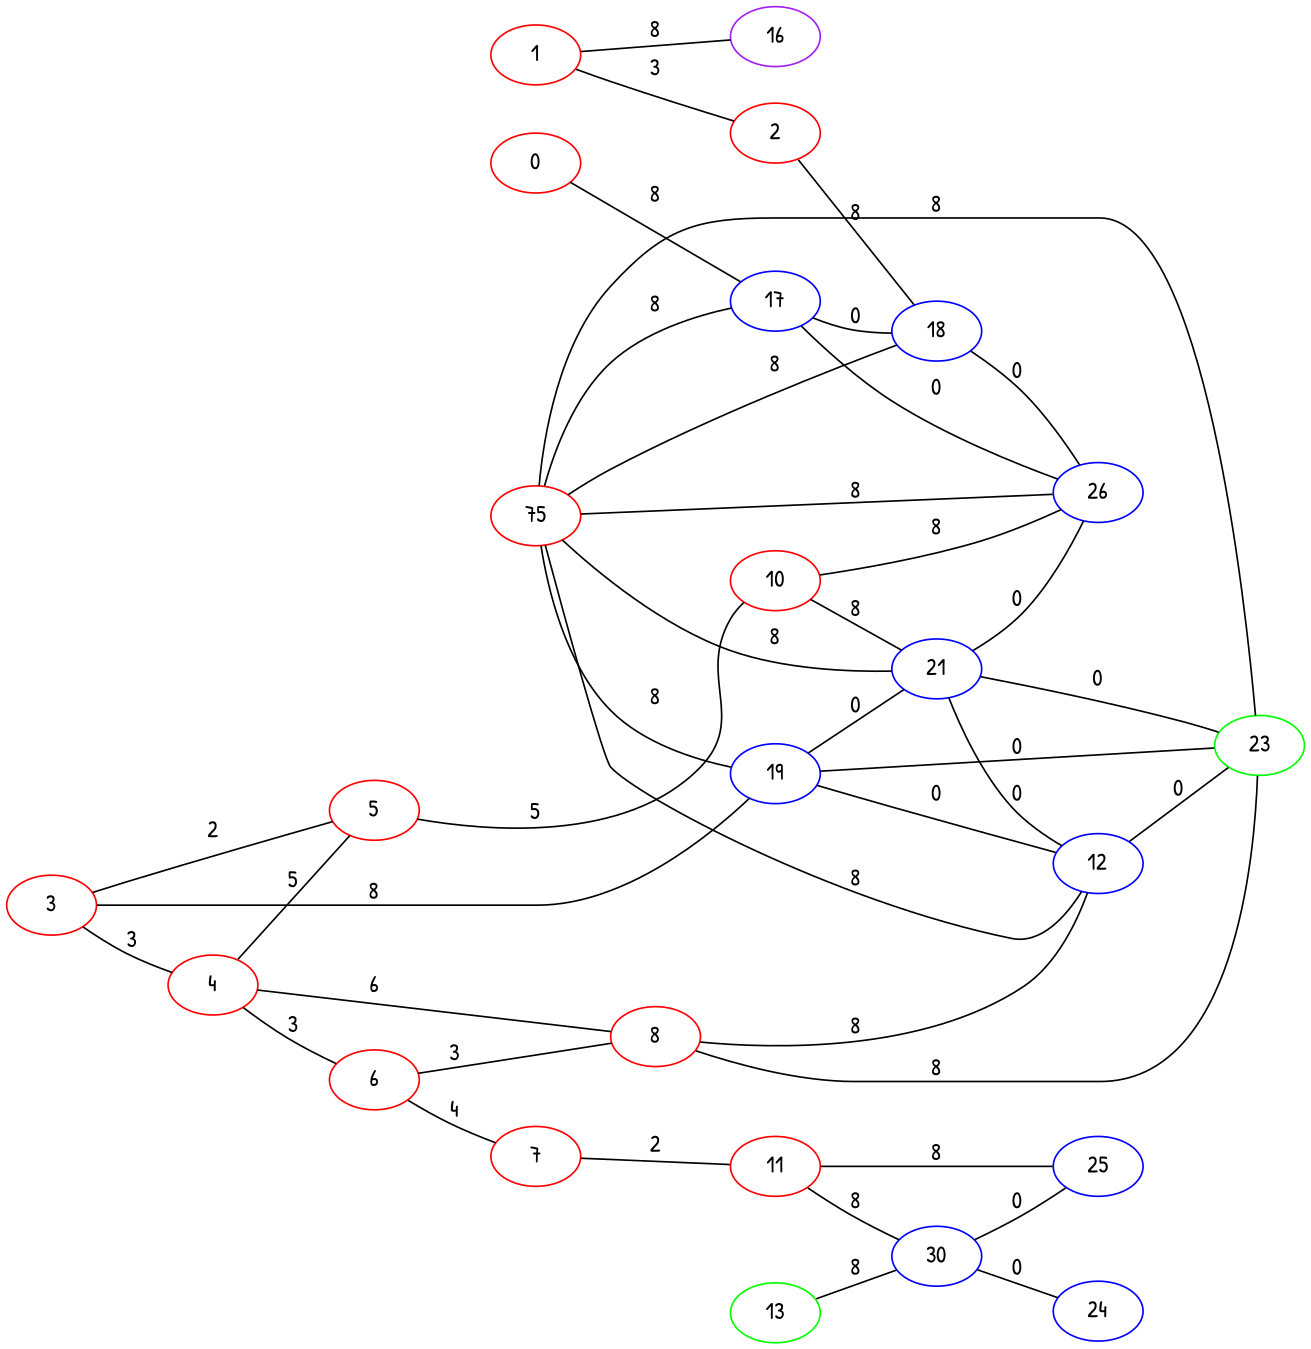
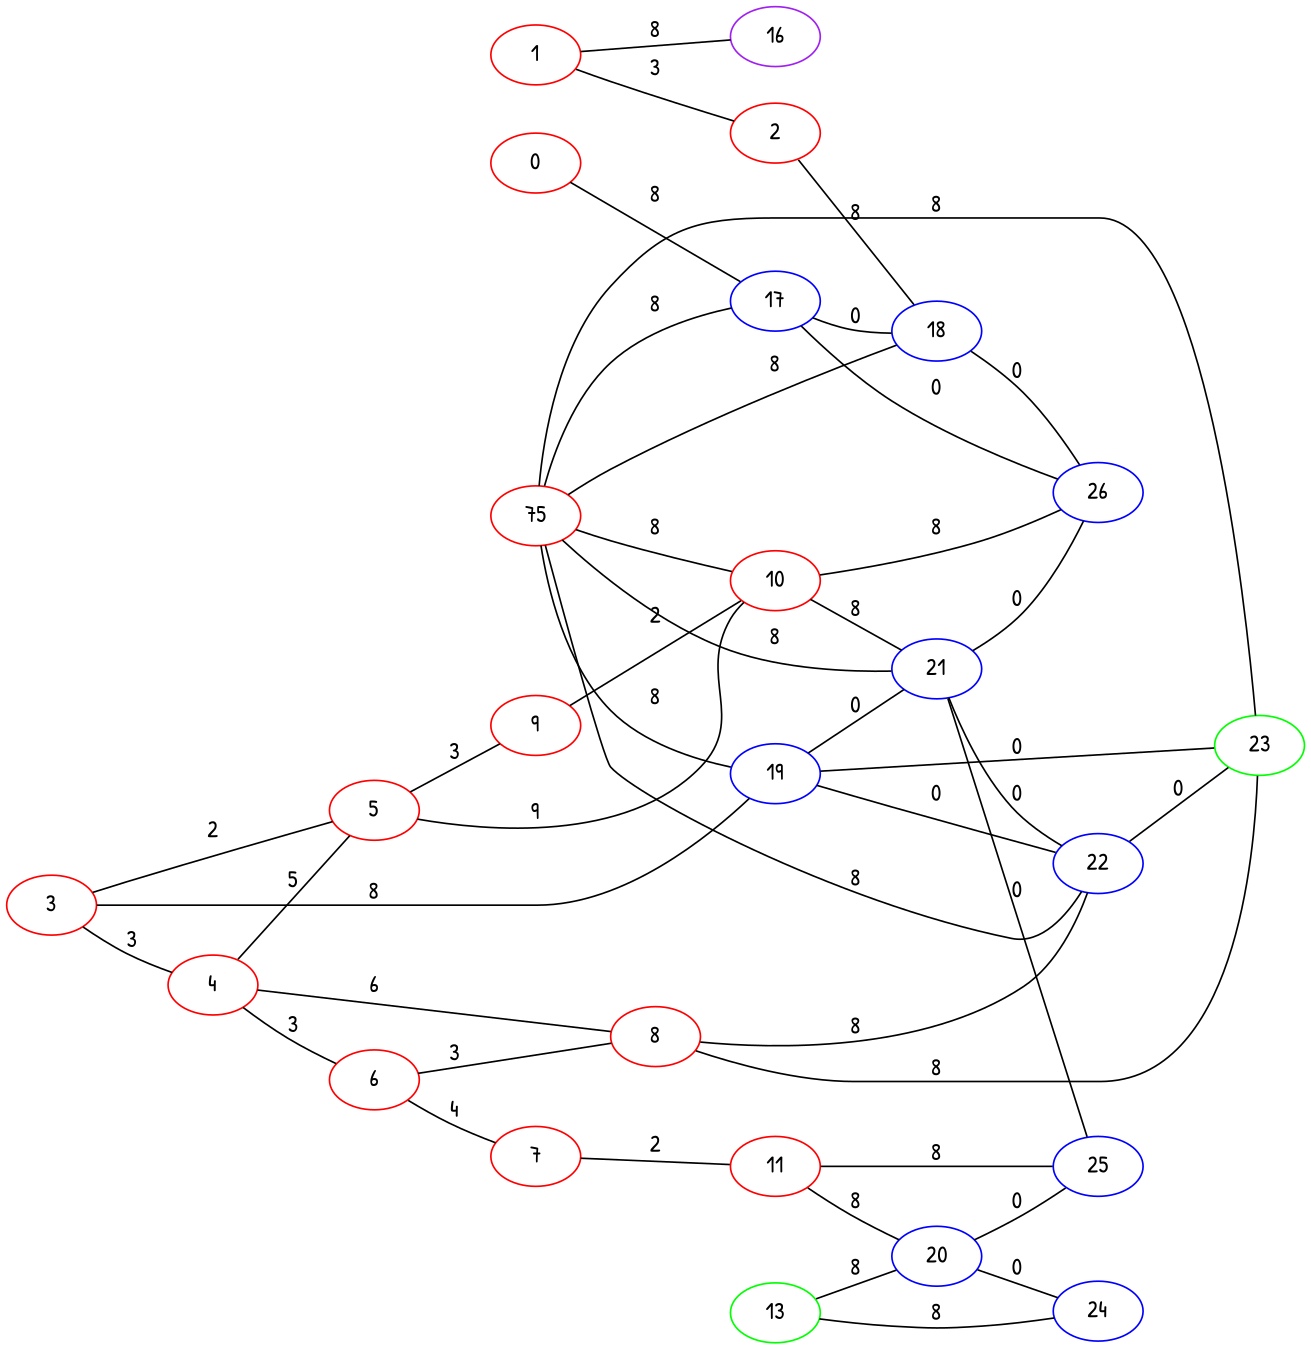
  graph {
    fontname="Patrick Hand"
    rankdir=LR
    node [color=red fontname="Patrick Hand" weight=1]
    edge [fontname="Patrick Hand"]
    0 [weight=2]
    17 [color=blue weight=3]
    1
    2
    16 [color=purple weight=4]
    18 [color=blue weight=3]
    26 [color=blue weight=3]
    3
    4
    5
    19 [color=blue weight=3]
    6
    8
+   9
    10
-   22 [color=blue weight=3 label=12]
+   22 [color=blue weight=3]
    23 [color=green weight=3]
    21 [color=blue weight=3]
    7
    11
-   20 [color=blue weight=3 label=30]
+   20 [color=blue weight=3]
    25 [color=blue weight=3]
    24 [color=blue weight=3]
    13 [color=green weight=2]
    n25 [label=75]
    0 -- 17 [label=8]
    17 -- 18 [label=0]
    17 -- 26 [label=0]
    1 -- 2 [label=3]
    1 -- 16 [label=8]
    2 -- 18 [label=8]
    18 -- 26 [label=0]
    3 -- 4 [label=3]
    3 -- 5 [label=2]
    3 -- 19 [label=8]
    4 -- 5 [label=5]
    4 -- 6 [label=3]
    4 -- 8 [label=6]
-   5 -- 10 [label=5]
+   5 -- 9 [label=3]
+   5 -- 10 [label=9]
    19 -- 22 [label=0]
    19 -- 23 [label=0]
    19 -- 21 [label=0]
    6 -- 8 [label=3]
    6 -- 7 [label=4]
    8 -- 22 [label=8]
    8 -- 23 [label=8]
+   9 -- 10 [label=2]
    10 -- 26 [label=8]
    10 -- 21 [label=8]
    22 -- 23 [label=0]
    21 -- 26 [label=0]
    21 -- 22 [label=0]
-   21 -- 23 [label=0]
+   21 -- 25 [label=0]
    7 -- 11 [label=2]
    11 -- 20 [label=8]
    11 -- 25 [label=8]
    20 -- 25 [label=0]
    20 -- 24 [label=0]
    13 -- 20 [label=8]
+   13 -- 24 [label=8]
    n25 -- 17 [label=8]
    n25 -- 18 [label=8]
-   n25 -- 26 [label=8]
+   n25 -- 10 [label=8]
    n25 -- 19 [label=8]
    n25 -- 22 [label=8]
    n25 -- 23 [label=8]
    n25 -- 21 [label=8]
  }
